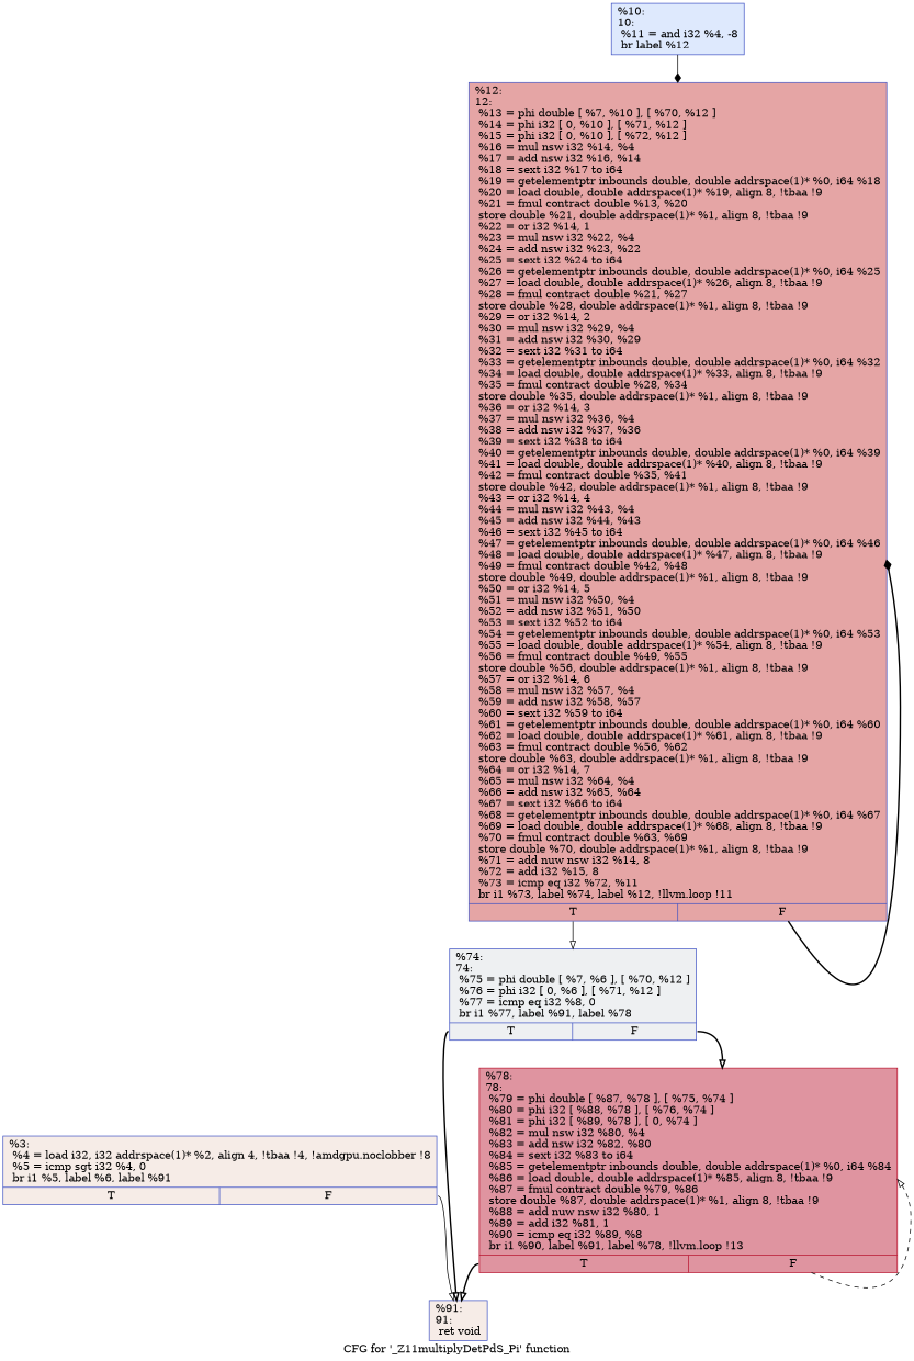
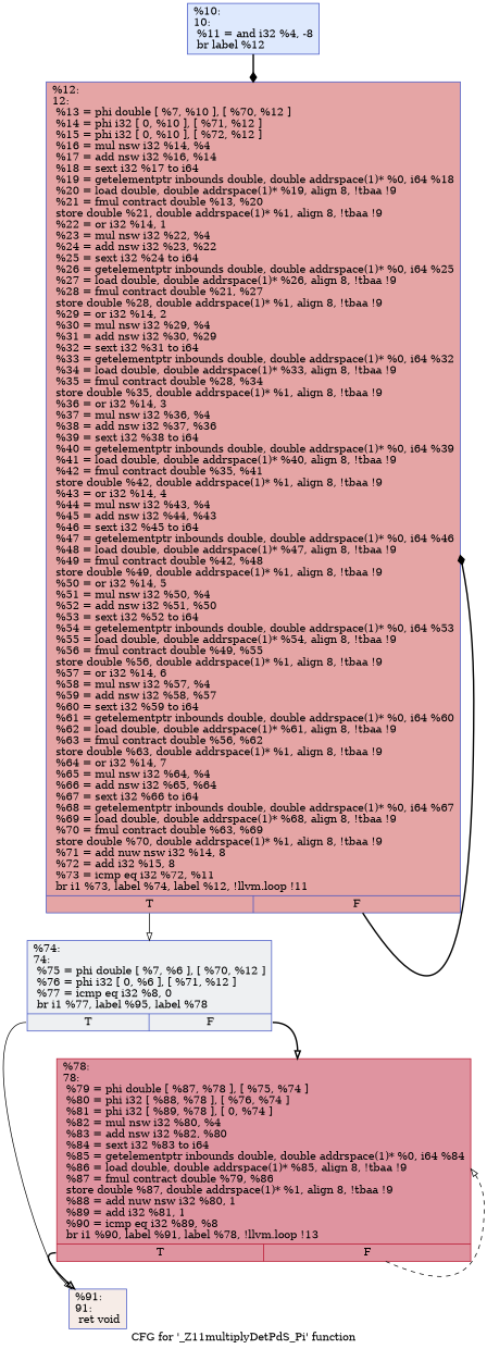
  digraph {
    label="CFG for '_Z11multiplyDetPdS_Pi' function"
    node [color="#3d50c3ff" fillcolor="#ead5c970" shape=record style=filled]
    edge [arrowhead=onormal style=bold tailport=s1]
-   n1 [label="{%3:\l  %4 = load i32, i32 addrspace(1)* %2, align 4, !tbaa !4, !amdgpu.noclobber !8\l  %5 = icmp sgt i32 %4, 0\l  br i1 %5, label %6, label %91\l|{<s0>T|<s1>F}}"]
    n2 [label="{%91:\l91:                                               \l  ret void\l}"]
-   n3 [fillcolor="#d9dce170" label="{%74:\l74:                                               \l  %75 = phi double [ %7, %6 ], [ %70, %12 ]\l  %76 = phi i32 [ 0, %6 ], [ %71, %12 ]\l  %77 = icmp eq i32 %8, 0\l  br i1 %77, label %91, label %78\l|{<s0>T|<s1>F}}"]
+   n3 [fillcolor="#d9dce170" label="{%74:\l74:                                               \l  %75 = phi double [ %7, %6 ], [ %70, %12 ]\l  %76 = phi i32 [ 0, %6 ], [ %71, %12 ]\l  %77 = icmp eq i32 %8, 0\l  br i1 %77, label %95, label %78\l|{<s0>T|<s1>F}}"]
    n4 [color="#b70d28ff" fillcolor="#b70d2870" label="{%78:\l78:                                               \l  %79 = phi double [ %87, %78 ], [ %75, %74 ]\l  %80 = phi i32 [ %88, %78 ], [ %76, %74 ]\l  %81 = phi i32 [ %89, %78 ], [ 0, %74 ]\l  %82 = mul nsw i32 %80, %4\l  %83 = add nsw i32 %82, %80\l  %84 = sext i32 %83 to i64\l  %85 = getelementptr inbounds double, double addrspace(1)* %0, i64 %84\l  %86 = load double, double addrspace(1)* %85, align 8, !tbaa !9\l  %87 = fmul contract double %79, %86\l  store double %87, double addrspace(1)* %1, align 8, !tbaa !9\l  %88 = add nuw nsw i32 %80, 1\l  %89 = add i32 %81, 1\l  %90 = icmp eq i32 %89, %8\l  br i1 %90, label %91, label %78, !llvm.loop !13\l|{<s0>T|<s1>F}}"]
    n5 [fillcolor="#b5cdfa70" label="{%10:\l10:                                               \l  %11 = and i32 %4, -8\l  br label %12\l}"]
    n6 [fillcolor="#c5333470" label="{%12:\l12:                                               \l  %13 = phi double [ %7, %10 ], [ %70, %12 ]\l  %14 = phi i32 [ 0, %10 ], [ %71, %12 ]\l  %15 = phi i32 [ 0, %10 ], [ %72, %12 ]\l  %16 = mul nsw i32 %14, %4\l  %17 = add nsw i32 %16, %14\l  %18 = sext i32 %17 to i64\l  %19 = getelementptr inbounds double, double addrspace(1)* %0, i64 %18\l  %20 = load double, double addrspace(1)* %19, align 8, !tbaa !9\l  %21 = fmul contract double %13, %20\l  store double %21, double addrspace(1)* %1, align 8, !tbaa !9\l  %22 = or i32 %14, 1\l  %23 = mul nsw i32 %22, %4\l  %24 = add nsw i32 %23, %22\l  %25 = sext i32 %24 to i64\l  %26 = getelementptr inbounds double, double addrspace(1)* %0, i64 %25\l  %27 = load double, double addrspace(1)* %26, align 8, !tbaa !9\l  %28 = fmul contract double %21, %27\l  store double %28, double addrspace(1)* %1, align 8, !tbaa !9\l  %29 = or i32 %14, 2\l  %30 = mul nsw i32 %29, %4\l  %31 = add nsw i32 %30, %29\l  %32 = sext i32 %31 to i64\l  %33 = getelementptr inbounds double, double addrspace(1)* %0, i64 %32\l  %34 = load double, double addrspace(1)* %33, align 8, !tbaa !9\l  %35 = fmul contract double %28, %34\l  store double %35, double addrspace(1)* %1, align 8, !tbaa !9\l  %36 = or i32 %14, 3\l  %37 = mul nsw i32 %36, %4\l  %38 = add nsw i32 %37, %36\l  %39 = sext i32 %38 to i64\l  %40 = getelementptr inbounds double, double addrspace(1)* %0, i64 %39\l  %41 = load double, double addrspace(1)* %40, align 8, !tbaa !9\l  %42 = fmul contract double %35, %41\l  store double %42, double addrspace(1)* %1, align 8, !tbaa !9\l  %43 = or i32 %14, 4\l  %44 = mul nsw i32 %43, %4\l  %45 = add nsw i32 %44, %43\l  %46 = sext i32 %45 to i64\l  %47 = getelementptr inbounds double, double addrspace(1)* %0, i64 %46\l  %48 = load double, double addrspace(1)* %47, align 8, !tbaa !9\l  %49 = fmul contract double %42, %48\l  store double %49, double addrspace(1)* %1, align 8, !tbaa !9\l  %50 = or i32 %14, 5\l  %51 = mul nsw i32 %50, %4\l  %52 = add nsw i32 %51, %50\l  %53 = sext i32 %52 to i64\l  %54 = getelementptr inbounds double, double addrspace(1)* %0, i64 %53\l  %55 = load double, double addrspace(1)* %54, align 8, !tbaa !9\l  %56 = fmul contract double %49, %55\l  store double %56, double addrspace(1)* %1, align 8, !tbaa !9\l  %57 = or i32 %14, 6\l  %58 = mul nsw i32 %57, %4\l  %59 = add nsw i32 %58, %57\l  %60 = sext i32 %59 to i64\l  %61 = getelementptr inbounds double, double addrspace(1)* %0, i64 %60\l  %62 = load double, double addrspace(1)* %61, align 8, !tbaa !9\l  %63 = fmul contract double %56, %62\l  store double %63, double addrspace(1)* %1, align 8, !tbaa !9\l  %64 = or i32 %14, 7\l  %65 = mul nsw i32 %64, %4\l  %66 = add nsw i32 %65, %64\l  %67 = sext i32 %66 to i64\l  %68 = getelementptr inbounds double, double addrspace(1)* %0, i64 %67\l  %69 = load double, double addrspace(1)* %68, align 8, !tbaa !9\l  %70 = fmul contract double %63, %69\l  store double %70, double addrspace(1)* %1, align 8, !tbaa !9\l  %71 = add nuw nsw i32 %14, 8\l  %72 = add i32 %15, 8\l  %73 = icmp eq i32 %72, %11\l  br i1 %73, label %74, label %12, !llvm.loop !11\l|{<s0>T|<s1>F}}"]
-   n1 -> n2 [style=solid]
-   n3 -> n2 [tailport=s0]
+   n3 -> n2 [style=solid tailport=s0]
    n3 -> n4
    n4 -> n2 [tailport=s0]
    n4 -> n4 [style=dashed]
-   n5 -> n6 [arrowhead=diamond style=solid tailport=s0]
+   n5 -> n6 [arrowhead=diamond tailport=s0]
    n6 -> n3 [style=solid tailport=s0]
    n6 -> n6 [arrowhead=diamond]
  }
